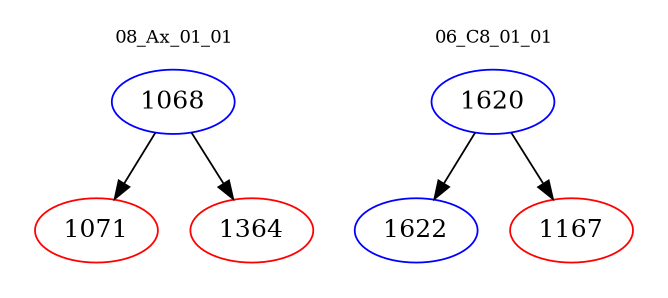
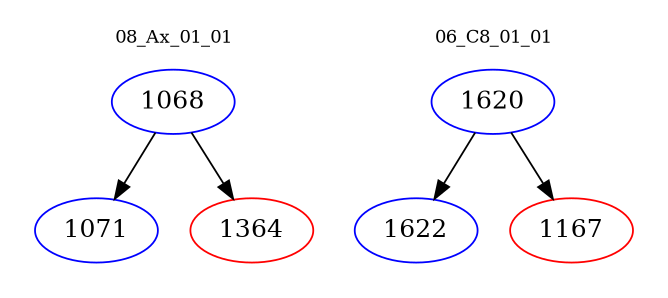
  digraph {
    node [color=blue]
    edge [color=black]
    n1 [label=1068]
-   n2 [color=red label=1071]
+   n2 [label=1071]
    n3 [color=red label=1364]
    n4 [label=1620]
    n5 [label=1622]
    n6 [color=red label=1167]
    subgraph cluster_1 {
      color=white
      fontsize=10
      label="08_Ax_01_01"
      n1
      n2
      n3
    }
    subgraph cluster_2 {
      color=white
      fontsize=10
      label="06_C8_01_01"
      n4
      n5
      n6
    }
    n1 -> n2
    n1 -> n3
    n4 -> n5
    n4 -> n6
  }
